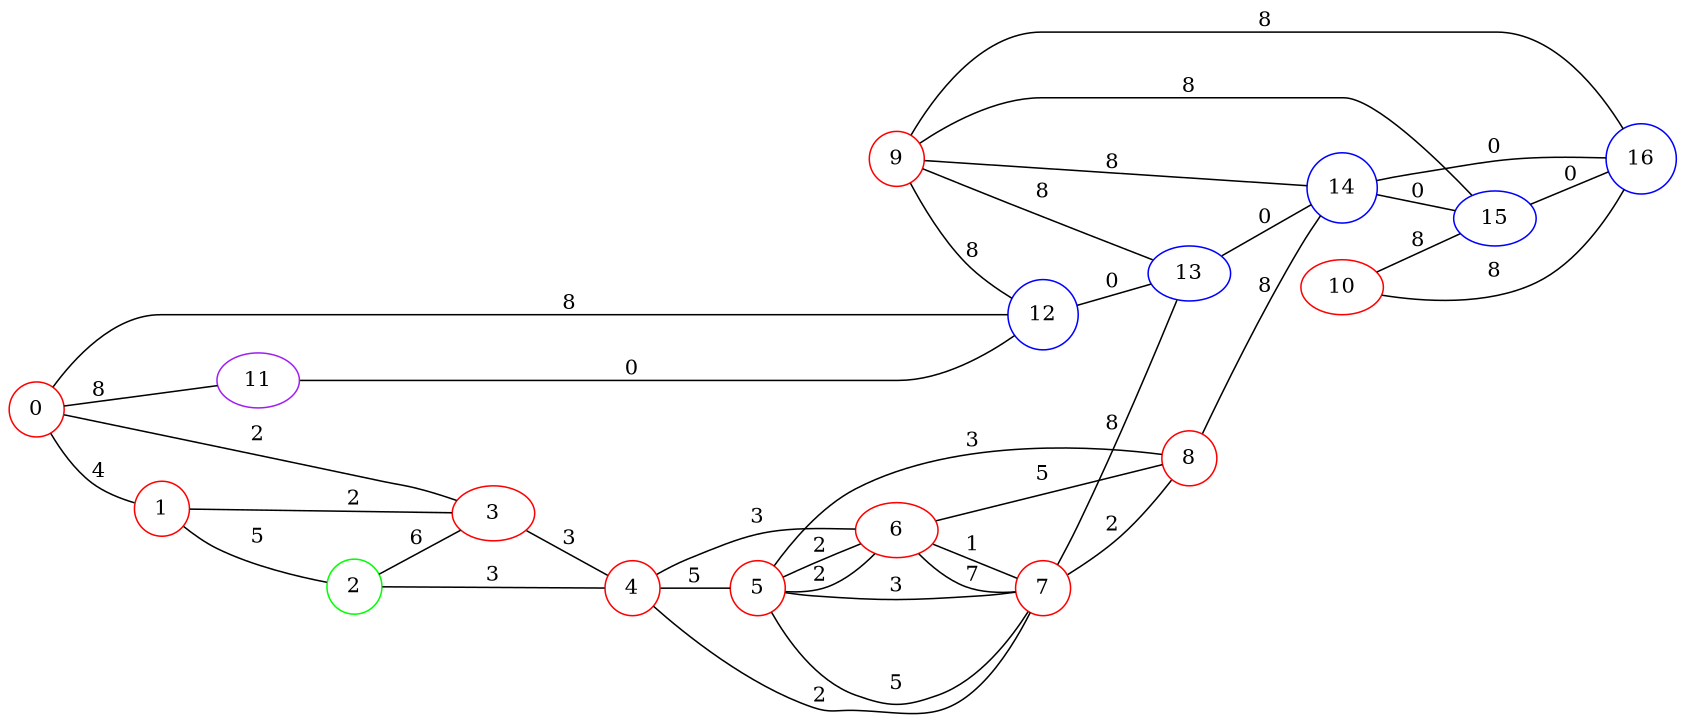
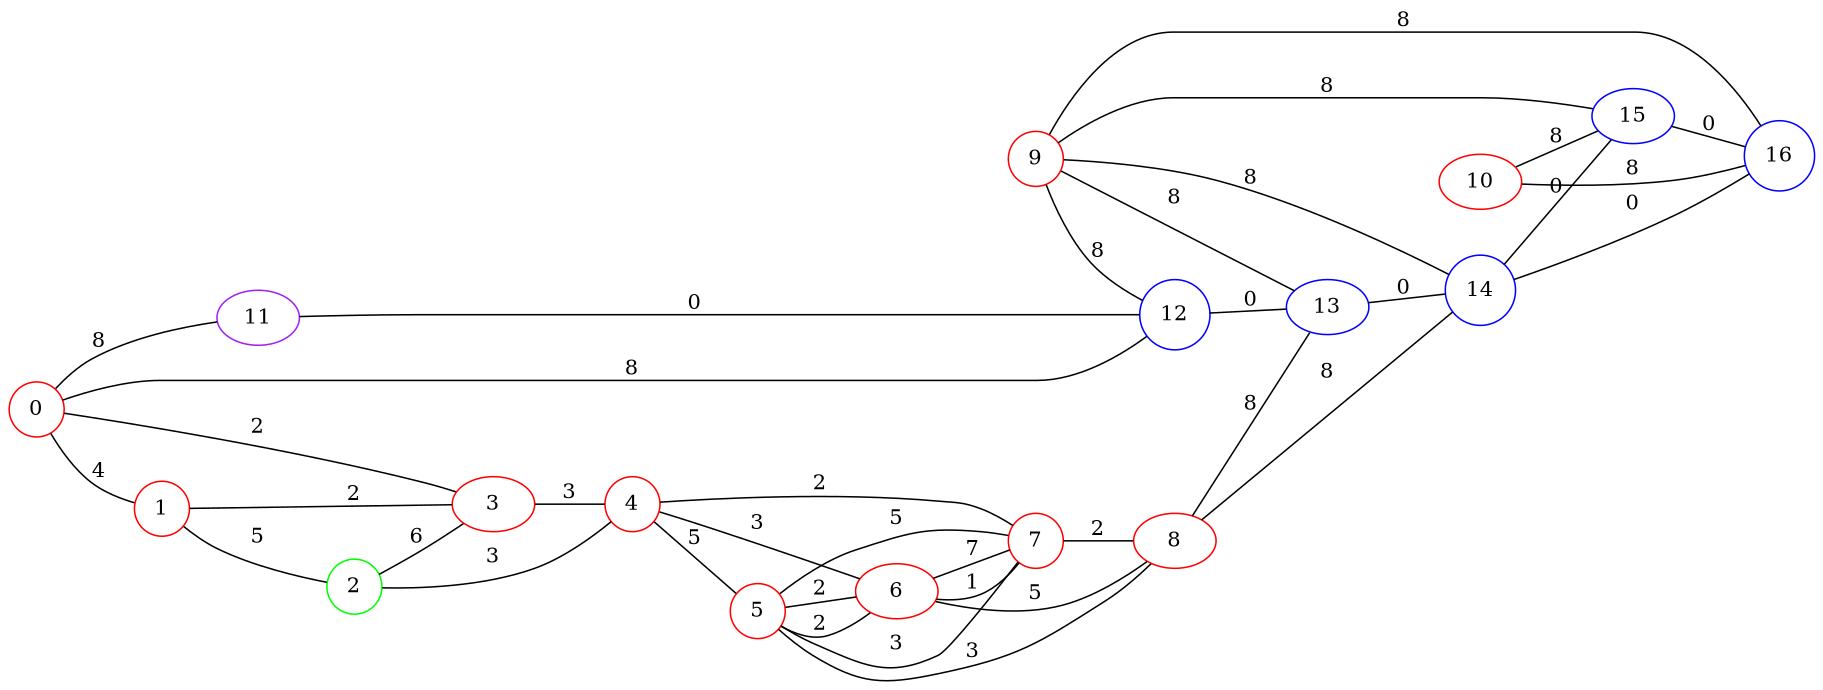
  graph {
    rankdir=LR
    node [color=red shape=circle weight=1]
    0
    1
    3 [shape=ellipse]
    11 [color=purple shape=ellipse weight=4]
    12 [color=blue weight=3]
    2 [color=green weight=2]
    4
    13 [color=blue shape=ellipse weight=3]
    5
    6 [shape=ellipse]
    7
-   8
+   8 [shape=ellipse]
    14 [color=blue weight=3]
    15 [color=blue shape=ellipse weight=3]
    16 [color=blue weight=3]
    9
    10 [shape=ellipse]
    0 -- 1 [label=4]
    0 -- 3 [label=2]
    0 -- 11 [label=8]
    0 -- 12 [label=8]
    1 -- 3 [label=2]
    1 -- 2 [label=5]
    3 -- 4 [label=3]
    11 -- 12 [label=0]
    12 -- 13 [label=0]
    2 -- 3 [label=6]
    2 -- 4 [label=3]
    4 -- 5 [label=5]
    4 -- 6 [label=3]
    4 -- 7 [label=2]
    13 -- 14 [label=0]
    5 -- 6 [label=2]
    5 -- 6 [label=2]
    5 -- 7 [label=5]
    5 -- 7 [label=3]
    5 -- 8 [label=3]
    6 -- 7 [label=7]
    6 -- 7 [label=1]
    6 -- 8 [label=5]
    7 -- 8 [label=2]
-   7 -- 13 [label=8]
+   8 -- 13 [label=8]
    8 -- 14 [label=8]
    14 -- 15 [label=0]
    14 -- 16 [label=0]
    15 -- 16 [label=0]
    9 -- 12 [label=8]
    9 -- 13 [label=8]
    9 -- 14 [label=8]
    9 -- 15 [label=8]
    9 -- 16 [label=8]
    10 -- 15 [label=8]
    10 -- 16 [label=8]
  }
